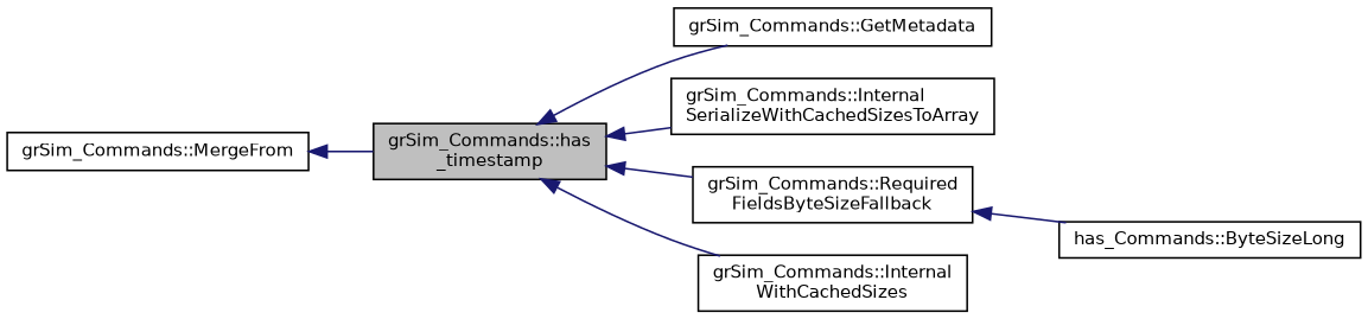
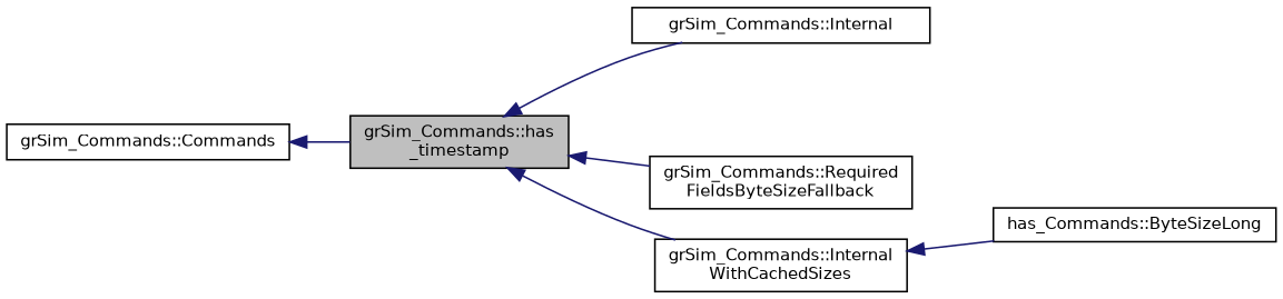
  digraph {
    rankdir=LR
    node [color=black fillcolor=white fontname=Helvetica fontsize=10 shape=record style=filled]
    edge [color=midnightblue dir=back fontname=Helvetica fontsize=10 labelfontname=Helvetica labelfontsize=10 style=solid]
    n1 [fillcolor=grey75 fontcolor=black height=0.2 label="grSim_Commands::has\l_timestamp" width=0.4]
-   n2 [height=0.2 label="grSim_Commands::GetMetadata" width=0.4]
-   n3 [height=0.2 label="grSim_Commands::Internal\lSerializeWithCachedSizesToArray" width=0.4]
+   n2 [height=0.2 label="grSim_Commands::Internal" width=0.4]
    n4 [height=0.2 label="grSim_Commands::Required\lFieldsByteSizeFallback" width=0.4]
    n5 [height=0.2 label="grSim_Commands::Internal\lWithCachedSizes" width=0.4]
-   n6 [height=0.2 label="grSim_Commands::MergeFrom" width=0.4]
+   n6 [height=0.2 label="grSim_Commands::Commands" width=0.4]
    n7 [height=0.2 label="has_Commands::ByteSizeLong" width=0.4]
    n1 -> n2
-   n1 -> n3
    n1 -> n4
    n1 -> n5
-   n4 -> n7
+   n5 -> n7
    n6 -> n1
  }
